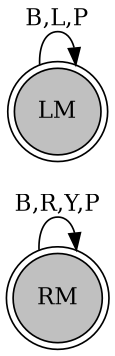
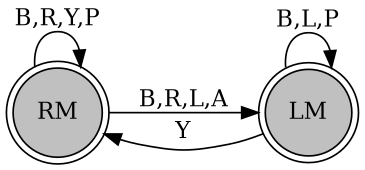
  digraph {
    rankdir=LR
    node [fillcolor=gray shape=doublecircle style=filled]
    RM
    LM
    RM -> RM [label="B,R,Y,P"]
+   RM -> LM [label="B,R,L,A"]
+   LM -> RM [label=Y]
    LM -> LM [label="B,L,P"]
  }
